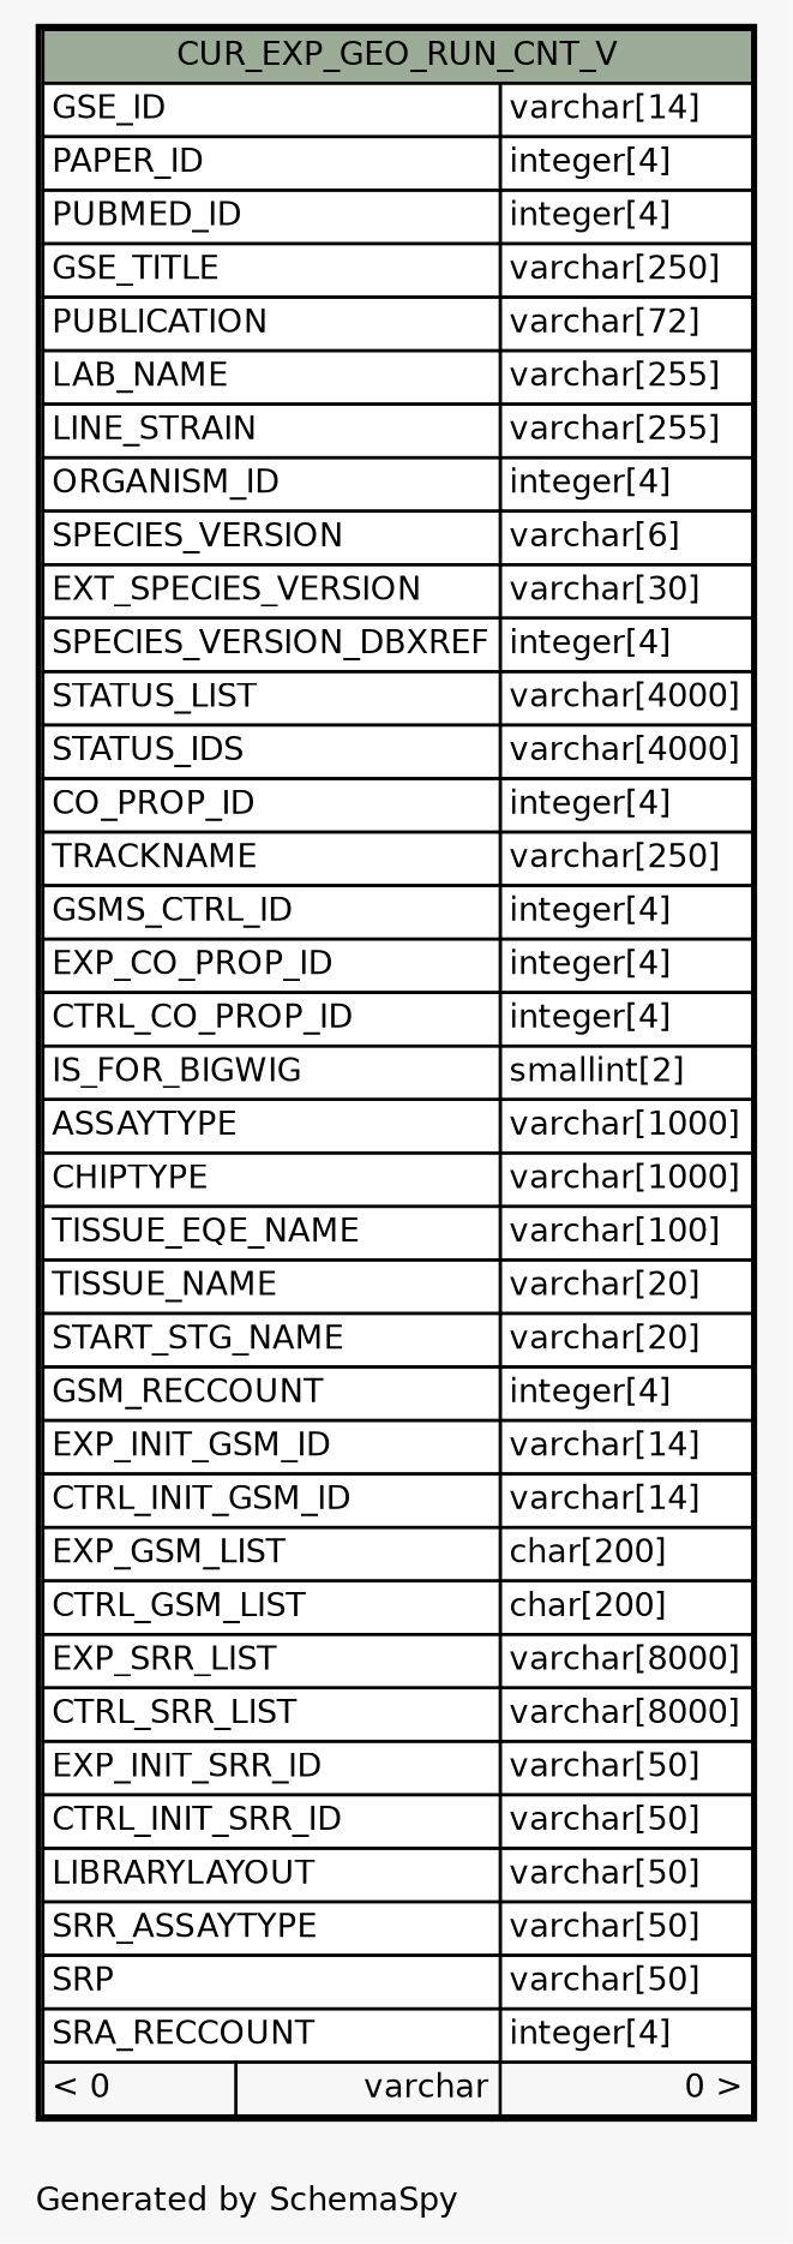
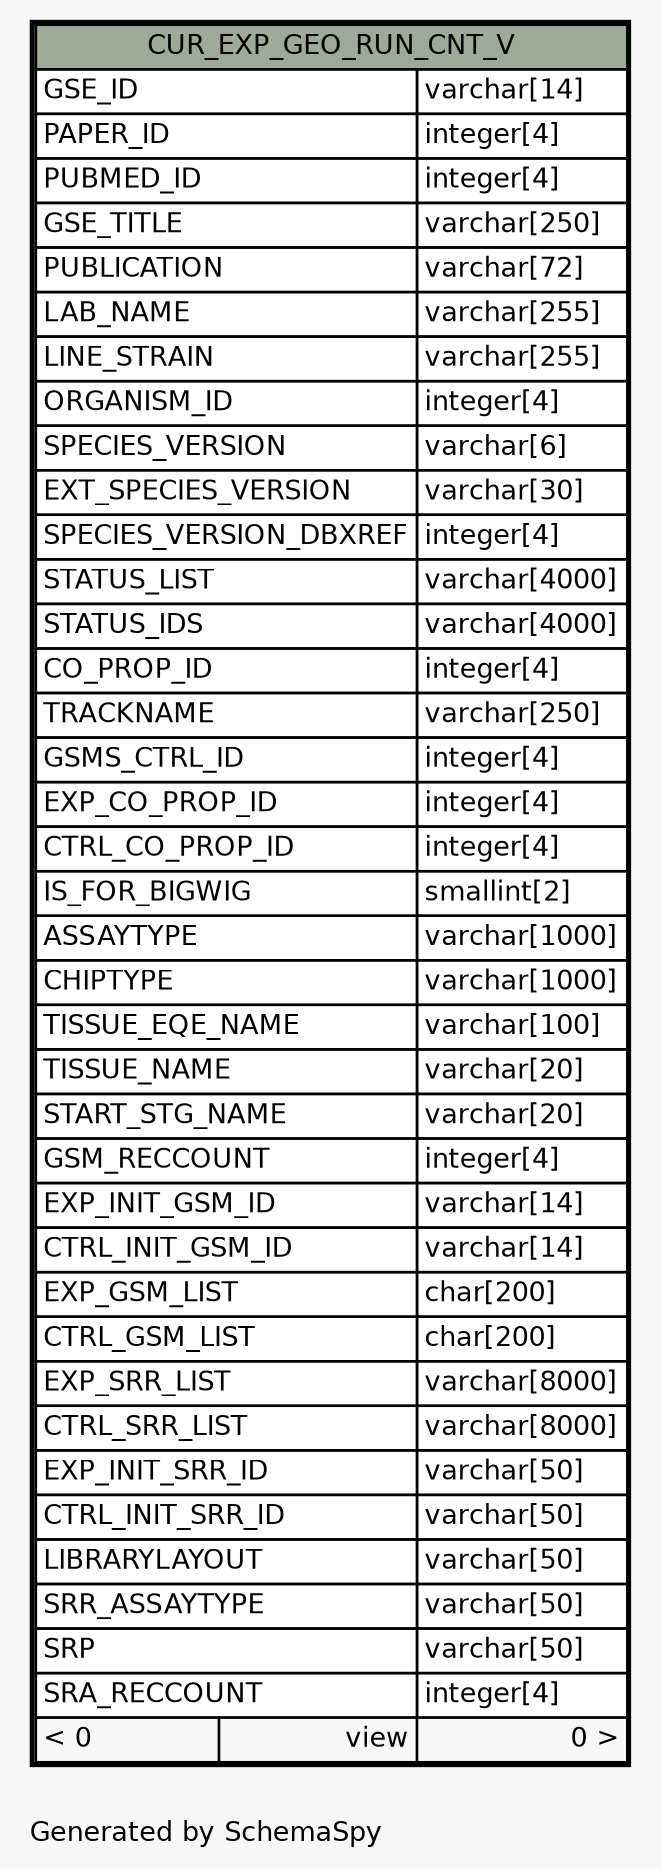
  digraph {
    bgcolor="#f7f7f7"
    fontname=Helvetica
    fontsize=11
    label="\nGenerated by SchemaSpy"
    labeljust=l
    nodesep=0.18
    rankdir=RL
    ranksep=0.46
-   n1 [fontname=Helvetica fontsize=11 label=<     <TABLE BORDER="2" CELLBORDER="1" CELLSPACING="0" BGCOLOR="#ffffff">       <TR><TD COLSPAN="3" BGCOLOR="#9bab96" ALIGN="CENTER">CUR_EXP_GEO_RUN_CNT_V</TD></TR>       <TR><TD PORT="GSE_ID" COLSPAN="2" ALIGN="LEFT">GSE_ID</TD><TD PORT="GSE_ID.type" ALIGN="LEFT">varchar[14]</TD></TR>       <TR><TD PORT="PAPER_ID" COLSPAN="2" ALIGN="LEFT">PAPER_ID</TD><TD PORT="PAPER_ID.type" ALIGN="LEFT">integer[4]</TD></TR>       <TR><TD PORT="PUBMED_ID" COLSPAN="2" ALIGN="LEFT">PUBMED_ID</TD><TD PORT="PUBMED_ID.type" ALIGN="LEFT">integer[4]</TD></TR>       <TR><TD PORT="GSE_TITLE" COLSPAN="2" ALIGN="LEFT">GSE_TITLE</TD><TD PORT="GSE_TITLE.type" ALIGN="LEFT">varchar[250]</TD></TR>       <TR><TD PORT="PUBLICATION" COLSPAN="2" ALIGN="LEFT">PUBLICATION</TD><TD PORT="PUBLICATION.type" ALIGN="LEFT">varchar[72]</TD></TR>       <TR><TD PORT="LAB_NAME" COLSPAN="2" ALIGN="LEFT">LAB_NAME</TD><TD PORT="LAB_NAME.type" ALIGN="LEFT">varchar[255]</TD></TR>       <TR><TD PORT="LINE_STRAIN" COLSPAN="2" ALIGN="LEFT">LINE_STRAIN</TD><TD PORT="LINE_STRAIN.type" ALIGN="LEFT">varchar[255]</TD></TR>       <TR><TD PORT="ORGANISM_ID" COLSPAN="2" ALIGN="LEFT">ORGANISM_ID</TD><TD PORT="ORGANISM_ID.type" ALIGN="LEFT">integer[4]</TD></TR>       <TR><TD PORT="SPECIES_VERSION" COLSPAN="2" ALIGN="LEFT">SPECIES_VERSION</TD><TD PORT="SPECIES_VERSION.type" ALIGN="LEFT">varchar[6]</TD></TR>       <TR><TD PORT="EXT_SPECIES_VERSION" COLSPAN="2" ALIGN="LEFT">EXT_SPECIES_VERSION</TD><TD PORT="EXT_SPECIES_VERSION.type" ALIGN="LEFT">varchar[30]</TD></TR>       <TR><TD PORT="SPECIES_VERSION_DBXREF" COLSPAN="2" ALIGN="LEFT">SPECIES_VERSION_DBXREF</TD><TD PORT="SPECIES_VERSION_DBXREF.type" ALIGN="LEFT">integer[4]</TD></TR>       <TR><TD PORT="STATUS_LIST" COLSPAN="2" ALIGN="LEFT">STATUS_LIST</TD><TD PORT="STATUS_LIST.type" ALIGN="LEFT">varchar[4000]</TD></TR>       <TR><TD PORT="STATUS_IDS" COLSPAN="2" ALIGN="LEFT">STATUS_IDS</TD><TD PORT="STATUS_IDS.type" ALIGN="LEFT">varchar[4000]</TD></TR>       <TR><TD PORT="CO_PROP_ID" COLSPAN="2" ALIGN="LEFT">CO_PROP_ID</TD><TD PORT="CO_PROP_ID.type" ALIGN="LEFT">integer[4]</TD></TR>       <TR><TD PORT="TRACKNAME" COLSPAN="2" ALIGN="LEFT">TRACKNAME</TD><TD PORT="TRACKNAME.type" ALIGN="LEFT">varchar[250]</TD></TR>       <TR><TD PORT="GSMS_CTRL_ID" COLSPAN="2" ALIGN="LEFT">GSMS_CTRL_ID</TD><TD PORT="GSMS_CTRL_ID.type" ALIGN="LEFT">integer[4]</TD></TR>       <TR><TD PORT="EXP_CO_PROP_ID" COLSPAN="2" ALIGN="LEFT">EXP_CO_PROP_ID</TD><TD PORT="EXP_CO_PROP_ID.type" ALIGN="LEFT">integer[4]</TD></TR>       <TR><TD PORT="CTRL_CO_PROP_ID" COLSPAN="2" ALIGN="LEFT">CTRL_CO_PROP_ID</TD><TD PORT="CTRL_CO_PROP_ID.type" ALIGN="LEFT">integer[4]</TD></TR>       <TR><TD PORT="IS_FOR_BIGWIG" COLSPAN="2" ALIGN="LEFT">IS_FOR_BIGWIG</TD><TD PORT="IS_FOR_BIGWIG.type" ALIGN="LEFT">smallint[2]</TD></TR>       <TR><TD PORT="ASSAYTYPE" COLSPAN="2" ALIGN="LEFT">ASSAYTYPE</TD><TD PORT="ASSAYTYPE.type" ALIGN="LEFT">varchar[1000]</TD></TR>       <TR><TD PORT="CHIPTYPE" COLSPAN="2" ALIGN="LEFT">CHIPTYPE</TD><TD PORT="CHIPTYPE.type" ALIGN="LEFT">varchar[1000]</TD></TR>       <TR><TD PORT="TISSUE_EQE_NAME" COLSPAN="2" ALIGN="LEFT">TISSUE_EQE_NAME</TD><TD PORT="TISSUE_EQE_NAME.type" ALIGN="LEFT">varchar[100]</TD></TR>       <TR><TD PORT="TISSUE_NAME" COLSPAN="2" ALIGN="LEFT">TISSUE_NAME</TD><TD PORT="TISSUE_NAME.type" ALIGN="LEFT">varchar[20]</TD></TR>       <TR><TD PORT="START_STG_NAME" COLSPAN="2" ALIGN="LEFT">START_STG_NAME</TD><TD PORT="START_STG_NAME.type" ALIGN="LEFT">varchar[20]</TD></TR>       <TR><TD PORT="GSM_RECCOUNT" COLSPAN="2" ALIGN="LEFT">GSM_RECCOUNT</TD><TD PORT="GSM_RECCOUNT.type" ALIGN="LEFT">integer[4]</TD></TR>       <TR><TD PORT="EXP_INIT_GSM_ID" COLSPAN="2" ALIGN="LEFT">EXP_INIT_GSM_ID</TD><TD PORT="EXP_INIT_GSM_ID.type" ALIGN="LEFT">varchar[14]</TD></TR>       <TR><TD PORT="CTRL_INIT_GSM_ID" COLSPAN="2" ALIGN="LEFT">CTRL_INIT_GSM_ID</TD><TD PORT="CTRL_INIT_GSM_ID.type" ALIGN="LEFT">varchar[14]</TD></TR>       <TR><TD PORT="EXP_GSM_LIST" COLSPAN="2" ALIGN="LEFT">EXP_GSM_LIST</TD><TD PORT="EXP_GSM_LIST.type" ALIGN="LEFT">char[200]</TD></TR>       <TR><TD PORT="CTRL_GSM_LIST" COLSPAN="2" ALIGN="LEFT">CTRL_GSM_LIST</TD><TD PORT="CTRL_GSM_LIST.type" ALIGN="LEFT">char[200]</TD></TR>       <TR><TD PORT="EXP_SRR_LIST" COLSPAN="2" ALIGN="LEFT">EXP_SRR_LIST</TD><TD PORT="EXP_SRR_LIST.type" ALIGN="LEFT">varchar[8000]</TD></TR>       <TR><TD PORT="CTRL_SRR_LIST" COLSPAN="2" ALIGN="LEFT">CTRL_SRR_LIST</TD><TD PORT="CTRL_SRR_LIST.type" ALIGN="LEFT">varchar[8000]</TD></TR>       <TR><TD PORT="EXP_INIT_SRR_ID" COLSPAN="2" ALIGN="LEFT">EXP_INIT_SRR_ID</TD><TD PORT="EXP_INIT_SRR_ID.type" ALIGN="LEFT">varchar[50]</TD></TR>       <TR><TD PORT="CTRL_INIT_SRR_ID" COLSPAN="2" ALIGN="LEFT">CTRL_INIT_SRR_ID</TD><TD PORT="CTRL_INIT_SRR_ID.type" ALIGN="LEFT">varchar[50]</TD></TR>       <TR><TD PORT="LIBRARYLAYOUT" COLSPAN="2" ALIGN="LEFT">LIBRARYLAYOUT</TD><TD PORT="LIBRARYLAYOUT.type" ALIGN="LEFT">varchar[50]</TD></TR>       <TR><TD PORT="SRR_ASSAYTYPE" COLSPAN="2" ALIGN="LEFT">SRR_ASSAYTYPE</TD><TD PORT="SRR_ASSAYTYPE.type" ALIGN="LEFT">varchar[50]</TD></TR>       <TR><TD PORT="SRP" COLSPAN="2" ALIGN="LEFT">SRP</TD><TD PORT="SRP.type" ALIGN="LEFT">varchar[50]</TD></TR>       <TR><TD PORT="SRA_RECCOUNT" COLSPAN="2" ALIGN="LEFT">SRA_RECCOUNT</TD><TD PORT="SRA_RECCOUNT.type" ALIGN="LEFT">integer[4]</TD></TR>       <TR><TD ALIGN="LEFT" BGCOLOR="#f7f7f7">&lt; 0</TD><TD ALIGN="RIGHT" BGCOLOR="#f7f7f7">varchar</TD><TD ALIGN="RIGHT" BGCOLOR="#f7f7f7">0 &gt;</TD></TR>     </TABLE>> shape=plaintext]
+   n1 [fontname=Helvetica fontsize=11 label=<     <TABLE BORDER="2" CELLBORDER="1" CELLSPACING="0" BGCOLOR="#ffffff">       <TR><TD COLSPAN="3" BGCOLOR="#9bab96" ALIGN="CENTER">CUR_EXP_GEO_RUN_CNT_V</TD></TR>       <TR><TD PORT="GSE_ID" COLSPAN="2" ALIGN="LEFT">GSE_ID</TD><TD PORT="GSE_ID.type" ALIGN="LEFT">varchar[14]</TD></TR>       <TR><TD PORT="PAPER_ID" COLSPAN="2" ALIGN="LEFT">PAPER_ID</TD><TD PORT="PAPER_ID.type" ALIGN="LEFT">integer[4]</TD></TR>       <TR><TD PORT="PUBMED_ID" COLSPAN="2" ALIGN="LEFT">PUBMED_ID</TD><TD PORT="PUBMED_ID.type" ALIGN="LEFT">integer[4]</TD></TR>       <TR><TD PORT="GSE_TITLE" COLSPAN="2" ALIGN="LEFT">GSE_TITLE</TD><TD PORT="GSE_TITLE.type" ALIGN="LEFT">varchar[250]</TD></TR>       <TR><TD PORT="PUBLICATION" COLSPAN="2" ALIGN="LEFT">PUBLICATION</TD><TD PORT="PUBLICATION.type" ALIGN="LEFT">varchar[72]</TD></TR>       <TR><TD PORT="LAB_NAME" COLSPAN="2" ALIGN="LEFT">LAB_NAME</TD><TD PORT="LAB_NAME.type" ALIGN="LEFT">varchar[255]</TD></TR>       <TR><TD PORT="LINE_STRAIN" COLSPAN="2" ALIGN="LEFT">LINE_STRAIN</TD><TD PORT="LINE_STRAIN.type" ALIGN="LEFT">varchar[255]</TD></TR>       <TR><TD PORT="ORGANISM_ID" COLSPAN="2" ALIGN="LEFT">ORGANISM_ID</TD><TD PORT="ORGANISM_ID.type" ALIGN="LEFT">integer[4]</TD></TR>       <TR><TD PORT="SPECIES_VERSION" COLSPAN="2" ALIGN="LEFT">SPECIES_VERSION</TD><TD PORT="SPECIES_VERSION.type" ALIGN="LEFT">varchar[6]</TD></TR>       <TR><TD PORT="EXT_SPECIES_VERSION" COLSPAN="2" ALIGN="LEFT">EXT_SPECIES_VERSION</TD><TD PORT="EXT_SPECIES_VERSION.type" ALIGN="LEFT">varchar[30]</TD></TR>       <TR><TD PORT="SPECIES_VERSION_DBXREF" COLSPAN="2" ALIGN="LEFT">SPECIES_VERSION_DBXREF</TD><TD PORT="SPECIES_VERSION_DBXREF.type" ALIGN="LEFT">integer[4]</TD></TR>       <TR><TD PORT="STATUS_LIST" COLSPAN="2" ALIGN="LEFT">STATUS_LIST</TD><TD PORT="STATUS_LIST.type" ALIGN="LEFT">varchar[4000]</TD></TR>       <TR><TD PORT="STATUS_IDS" COLSPAN="2" ALIGN="LEFT">STATUS_IDS</TD><TD PORT="STATUS_IDS.type" ALIGN="LEFT">varchar[4000]</TD></TR>       <TR><TD PORT="CO_PROP_ID" COLSPAN="2" ALIGN="LEFT">CO_PROP_ID</TD><TD PORT="CO_PROP_ID.type" ALIGN="LEFT">integer[4]</TD></TR>       <TR><TD PORT="TRACKNAME" COLSPAN="2" ALIGN="LEFT">TRACKNAME</TD><TD PORT="TRACKNAME.type" ALIGN="LEFT">varchar[250]</TD></TR>       <TR><TD PORT="GSMS_CTRL_ID" COLSPAN="2" ALIGN="LEFT">GSMS_CTRL_ID</TD><TD PORT="GSMS_CTRL_ID.type" ALIGN="LEFT">integer[4]</TD></TR>       <TR><TD PORT="EXP_CO_PROP_ID" COLSPAN="2" ALIGN="LEFT">EXP_CO_PROP_ID</TD><TD PORT="EXP_CO_PROP_ID.type" ALIGN="LEFT">integer[4]</TD></TR>       <TR><TD PORT="CTRL_CO_PROP_ID" COLSPAN="2" ALIGN="LEFT">CTRL_CO_PROP_ID</TD><TD PORT="CTRL_CO_PROP_ID.type" ALIGN="LEFT">integer[4]</TD></TR>       <TR><TD PORT="IS_FOR_BIGWIG" COLSPAN="2" ALIGN="LEFT">IS_FOR_BIGWIG</TD><TD PORT="IS_FOR_BIGWIG.type" ALIGN="LEFT">smallint[2]</TD></TR>       <TR><TD PORT="ASSAYTYPE" COLSPAN="2" ALIGN="LEFT">ASSAYTYPE</TD><TD PORT="ASSAYTYPE.type" ALIGN="LEFT">varchar[1000]</TD></TR>       <TR><TD PORT="CHIPTYPE" COLSPAN="2" ALIGN="LEFT">CHIPTYPE</TD><TD PORT="CHIPTYPE.type" ALIGN="LEFT">varchar[1000]</TD></TR>       <TR><TD PORT="TISSUE_EQE_NAME" COLSPAN="2" ALIGN="LEFT">TISSUE_EQE_NAME</TD><TD PORT="TISSUE_EQE_NAME.type" ALIGN="LEFT">varchar[100]</TD></TR>       <TR><TD PORT="TISSUE_NAME" COLSPAN="2" ALIGN="LEFT">TISSUE_NAME</TD><TD PORT="TISSUE_NAME.type" ALIGN="LEFT">varchar[20]</TD></TR>       <TR><TD PORT="START_STG_NAME" COLSPAN="2" ALIGN="LEFT">START_STG_NAME</TD><TD PORT="START_STG_NAME.type" ALIGN="LEFT">varchar[20]</TD></TR>       <TR><TD PORT="GSM_RECCOUNT" COLSPAN="2" ALIGN="LEFT">GSM_RECCOUNT</TD><TD PORT="GSM_RECCOUNT.type" ALIGN="LEFT">integer[4]</TD></TR>       <TR><TD PORT="EXP_INIT_GSM_ID" COLSPAN="2" ALIGN="LEFT">EXP_INIT_GSM_ID</TD><TD PORT="EXP_INIT_GSM_ID.type" ALIGN="LEFT">varchar[14]</TD></TR>       <TR><TD PORT="CTRL_INIT_GSM_ID" COLSPAN="2" ALIGN="LEFT">CTRL_INIT_GSM_ID</TD><TD PORT="CTRL_INIT_GSM_ID.type" ALIGN="LEFT">varchar[14]</TD></TR>       <TR><TD PORT="EXP_GSM_LIST" COLSPAN="2" ALIGN="LEFT">EXP_GSM_LIST</TD><TD PORT="EXP_GSM_LIST.type" ALIGN="LEFT">char[200]</TD></TR>       <TR><TD PORT="CTRL_GSM_LIST" COLSPAN="2" ALIGN="LEFT">CTRL_GSM_LIST</TD><TD PORT="CTRL_GSM_LIST.type" ALIGN="LEFT">char[200]</TD></TR>       <TR><TD PORT="EXP_SRR_LIST" COLSPAN="2" ALIGN="LEFT">EXP_SRR_LIST</TD><TD PORT="EXP_SRR_LIST.type" ALIGN="LEFT">varchar[8000]</TD></TR>       <TR><TD PORT="CTRL_SRR_LIST" COLSPAN="2" ALIGN="LEFT">CTRL_SRR_LIST</TD><TD PORT="CTRL_SRR_LIST.type" ALIGN="LEFT">varchar[8000]</TD></TR>       <TR><TD PORT="EXP_INIT_SRR_ID" COLSPAN="2" ALIGN="LEFT">EXP_INIT_SRR_ID</TD><TD PORT="EXP_INIT_SRR_ID.type" ALIGN="LEFT">varchar[50]</TD></TR>       <TR><TD PORT="CTRL_INIT_SRR_ID" COLSPAN="2" ALIGN="LEFT">CTRL_INIT_SRR_ID</TD><TD PORT="CTRL_INIT_SRR_ID.type" ALIGN="LEFT">varchar[50]</TD></TR>       <TR><TD PORT="LIBRARYLAYOUT" COLSPAN="2" ALIGN="LEFT">LIBRARYLAYOUT</TD><TD PORT="LIBRARYLAYOUT.type" ALIGN="LEFT">varchar[50]</TD></TR>       <TR><TD PORT="SRR_ASSAYTYPE" COLSPAN="2" ALIGN="LEFT">SRR_ASSAYTYPE</TD><TD PORT="SRR_ASSAYTYPE.type" ALIGN="LEFT">varchar[50]</TD></TR>       <TR><TD PORT="SRP" COLSPAN="2" ALIGN="LEFT">SRP</TD><TD PORT="SRP.type" ALIGN="LEFT">varchar[50]</TD></TR>       <TR><TD PORT="SRA_RECCOUNT" COLSPAN="2" ALIGN="LEFT">SRA_RECCOUNT</TD><TD PORT="SRA_RECCOUNT.type" ALIGN="LEFT">integer[4]</TD></TR>       <TR><TD ALIGN="LEFT" BGCOLOR="#f7f7f7">&lt; 0</TD><TD ALIGN="RIGHT" BGCOLOR="#f7f7f7">view</TD><TD ALIGN="RIGHT" BGCOLOR="#f7f7f7">0 &gt;</TD></TR>     </TABLE>> shape=plaintext]
  }
